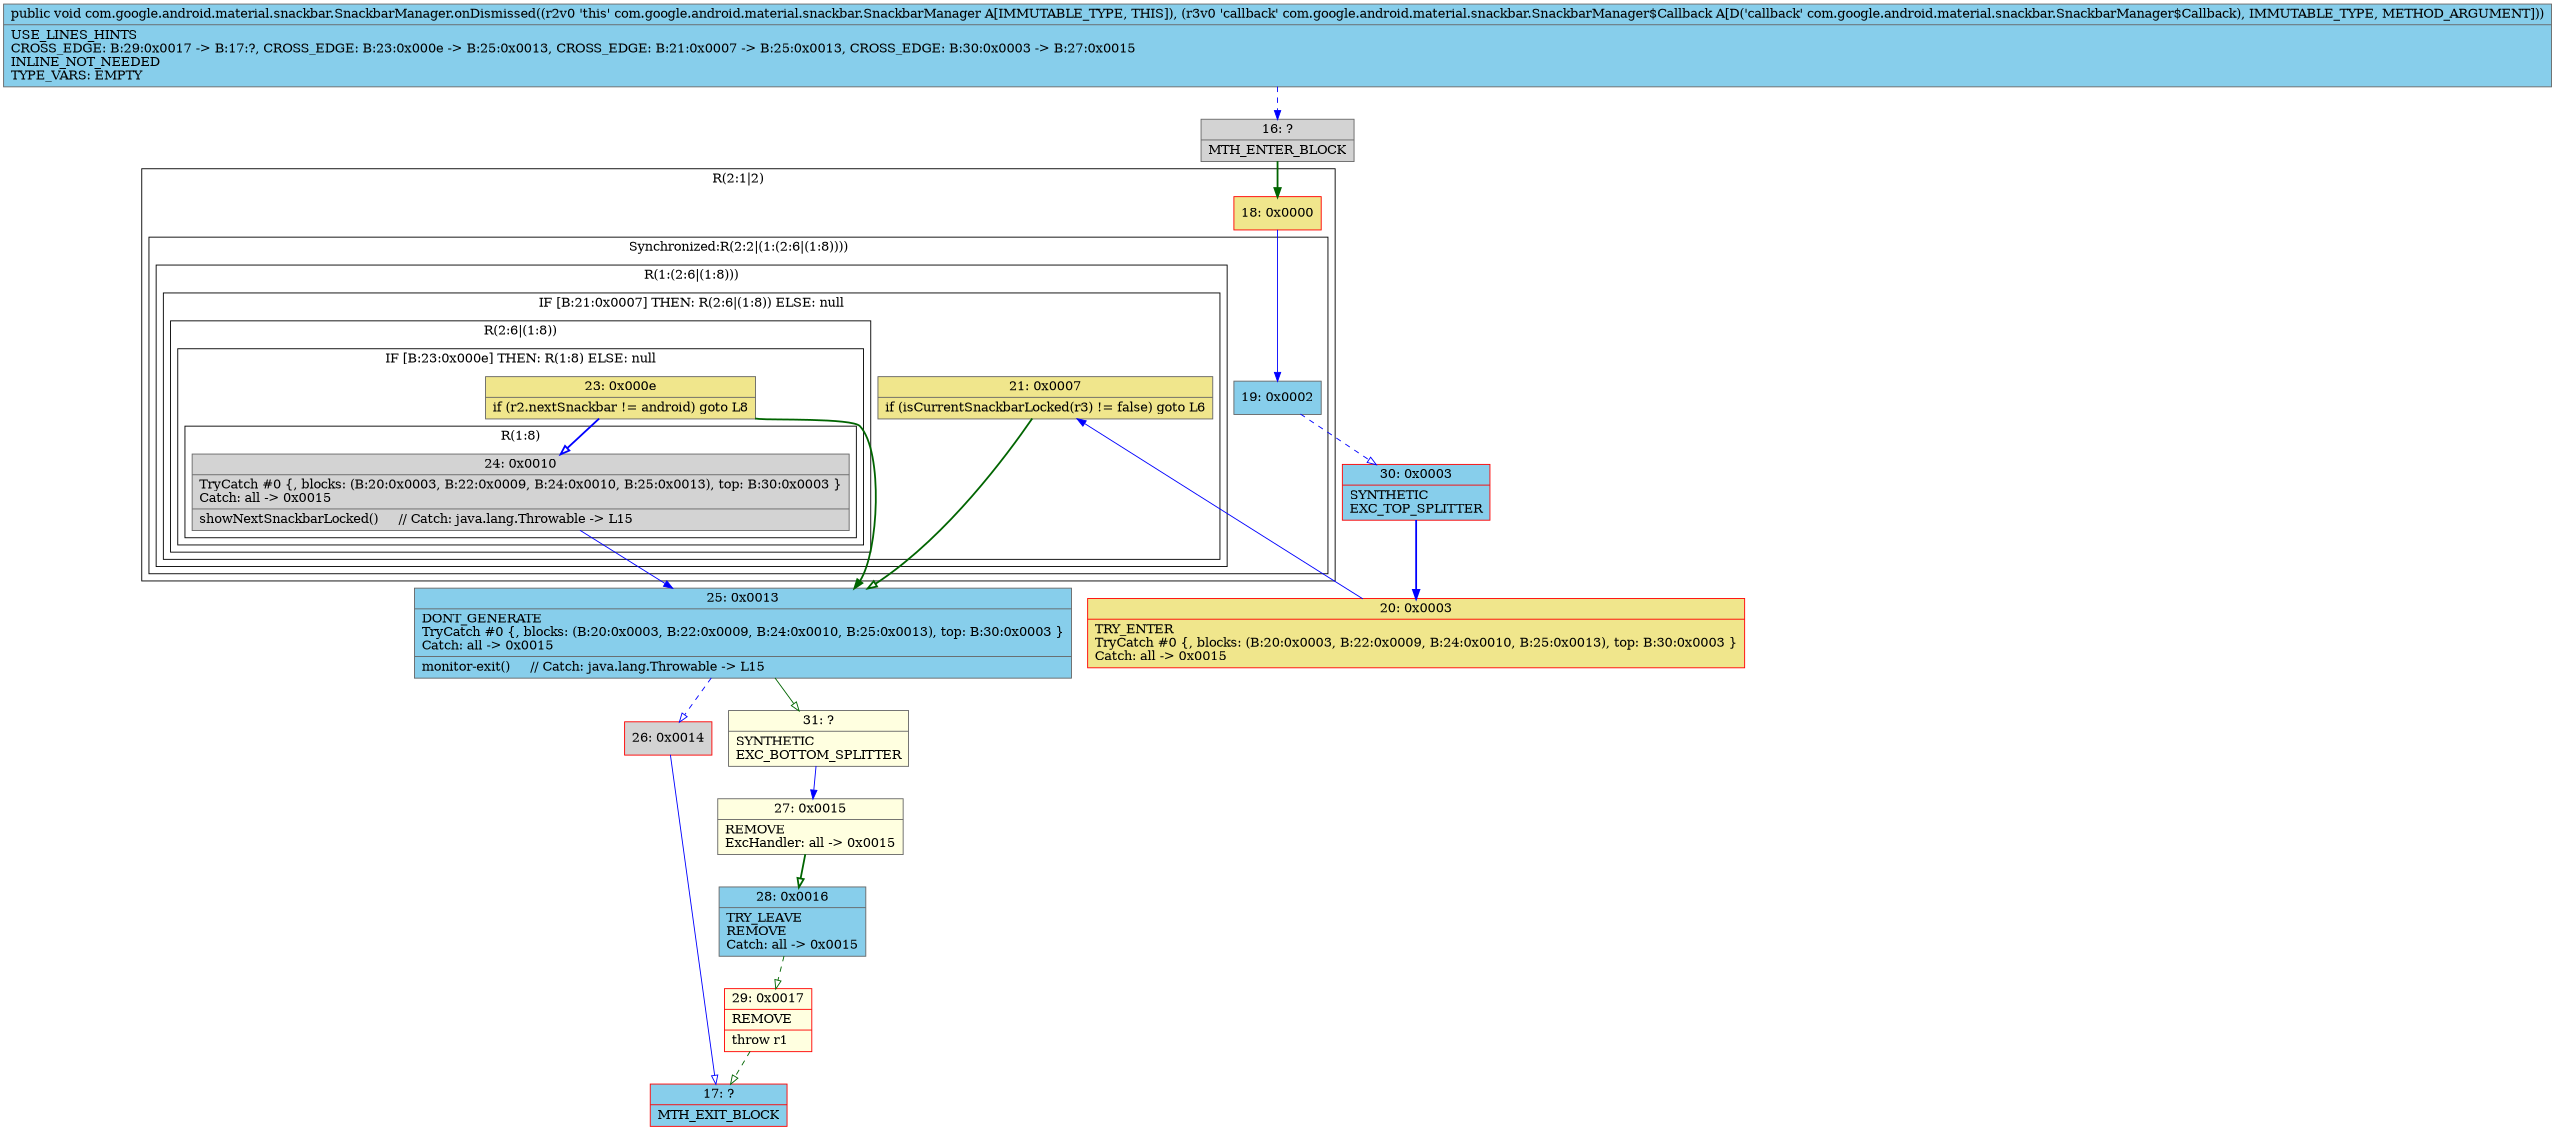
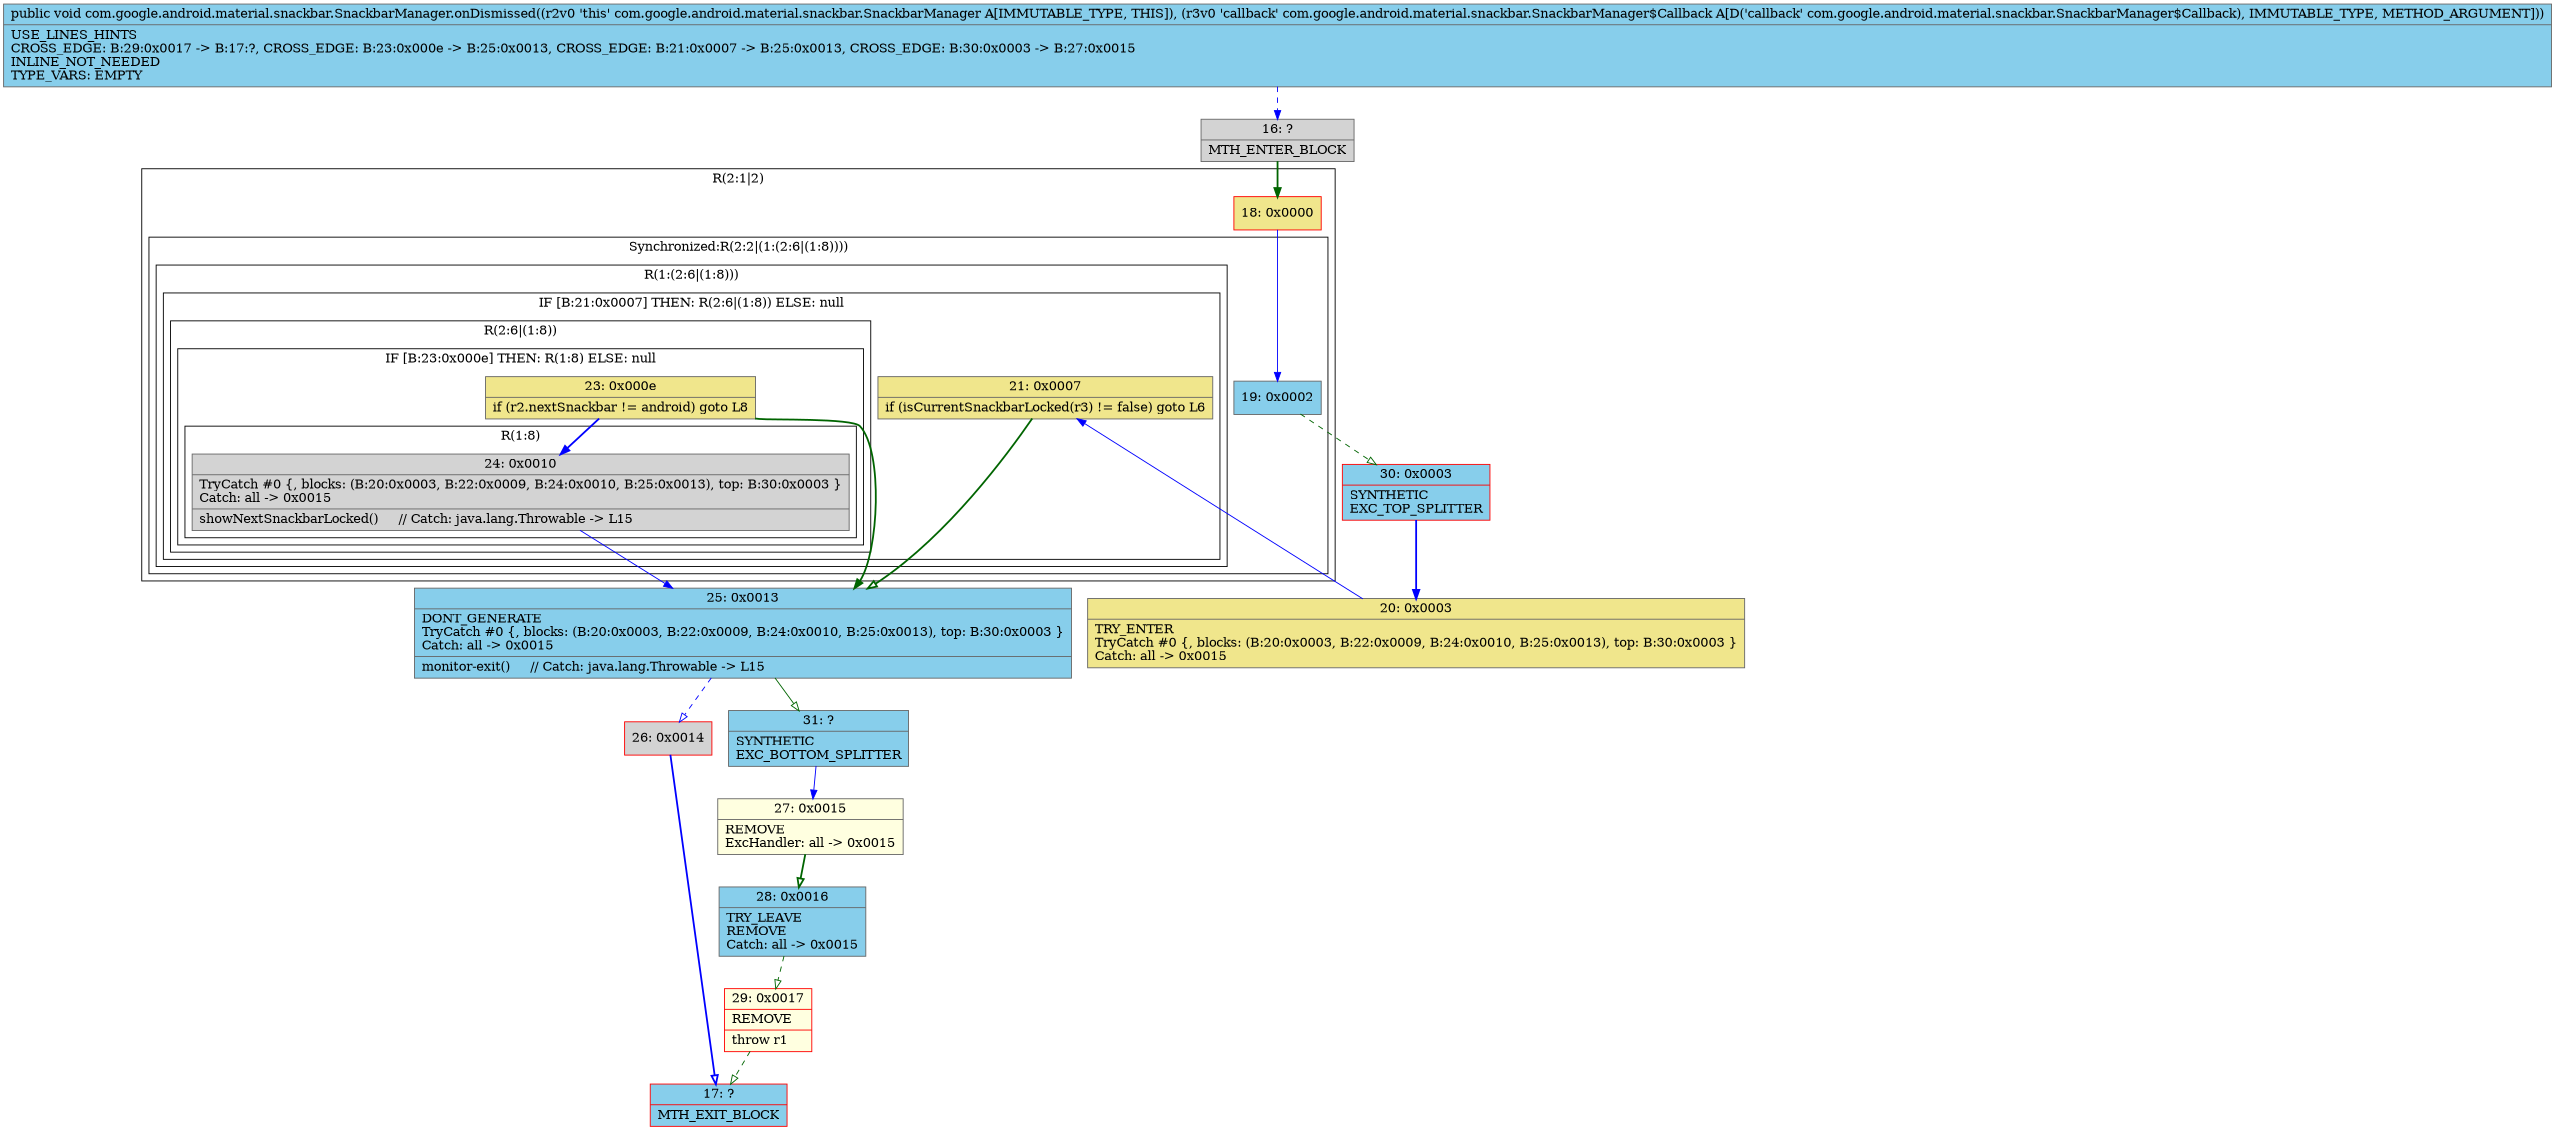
  digraph {
    node [color=gray40 fillcolor=skyblue shape=record style=filled]
    edge [arrowhead=normal color=blue style=solid]
    n1 [fillcolor=lightgrey label="{24\:\ 0x0010|TryCatch #0 \{, blocks: (B:20:0x0003, B:22:0x0009, B:24:0x0010, B:25:0x0013), top: B:30:0x0003 \}\lCatch: all \-\> 0x0015\l|showNextSnackbarLocked()     \/\/ Catch: java.lang.Throwable \-\> L15\l}"]
    n2 [fillcolor=khaki label="{23\:\ 0x000e|if (r2.nextSnackbar != android) goto L8\l}"]
    n3 [fillcolor=khaki label="{21\:\ 0x0007|if (isCurrentSnackbarLocked(r3) != false) goto L6\l}"]
    n4 [label="{19\:\ 0x0002}"]
    n5 [color=red fillcolor=khaki label="{18\:\ 0x0000}"]
    n6 [label="{25\:\ 0x0013|DONT_GENERATE\lTryCatch #0 \{, blocks: (B:20:0x0003, B:22:0x0009, B:24:0x0010, B:25:0x0013), top: B:30:0x0003 \}\lCatch: all \-\> 0x0015\l|monitor\-exit()     \/\/ Catch: java.lang.Throwable \-\> L15\l}"]
    n7 [color=red label="{30\:\ 0x0003|SYNTHETIC\lEXC_TOP_SPLITTER\l}"]
-   n8 [color=red fillcolor=khaki label="{20\:\ 0x0003|TRY_ENTER\lTryCatch #0 \{, blocks: (B:20:0x0003, B:22:0x0009, B:24:0x0010, B:25:0x0013), top: B:30:0x0003 \}\lCatch: all \-\> 0x0015\l}"]
+   n8 [fillcolor=khaki label="{20\:\ 0x0003|TRY_ENTER\lTryCatch #0 \{, blocks: (B:20:0x0003, B:22:0x0009, B:24:0x0010, B:25:0x0013), top: B:30:0x0003 \}\lCatch: all \-\> 0x0015\l}"]
    n9 [color=red fillcolor=lightgrey label="{26\:\ 0x0014}"]
-   n10 [fillcolor=lightyellow label="{31\:\ ?|SYNTHETIC\lEXC_BOTTOM_SPLITTER\l}"]
+   n10 [label="{31\:\ ?|SYNTHETIC\lEXC_BOTTOM_SPLITTER\l}"]
    n11 [fillcolor=lightgrey label="{16\:\ ?|MTH_ENTER_BLOCK\l}"]
    n12 [fillcolor=lightyellow label="{27\:\ 0x0015|REMOVE\lExcHandler: all \-\> 0x0015\l}"]
    n13 [label="{28\:\ 0x0016|TRY_LEAVE\lREMOVE\lCatch: all \-\> 0x0015\l}"]
    n14 [color=red label="{17\:\ ?|MTH_EXIT_BLOCK\l}"]
    n15 [color=red fillcolor=lightyellow label="{29\:\ 0x0017|REMOVE\l|throw r1\l}"]
    n16 [label="{public void com.google.android.material.snackbar.SnackbarManager.onDismissed((r2v0 'this' com.google.android.material.snackbar.SnackbarManager A[IMMUTABLE_TYPE, THIS]), (r3v0 'callback' com.google.android.material.snackbar.SnackbarManager$Callback A[D('callback' com.google.android.material.snackbar.SnackbarManager$Callback), IMMUTABLE_TYPE, METHOD_ARGUMENT]))  | USE_LINES_HINTS\lCROSS_EDGE: B:29:0x0017 \-\> B:17:?, CROSS_EDGE: B:23:0x000e \-\> B:25:0x0013, CROSS_EDGE: B:21:0x0007 \-\> B:25:0x0013, CROSS_EDGE: B:30:0x0003 \-\> B:27:0x0015\lINLINE_NOT_NEEDED\lTYPE_VARS: EMPTY\l}"]
    subgraph cluster_1 {
      label="R(2:1|2)"
      n5
      subgraph cluster_2 {
        label="Synchronized:R(2:2|(1:(2:6|(1:8))))"
        n4
        subgraph cluster_3 {
          label="R(1:(2:6|(1:8)))"
          subgraph cluster_4 {
            label="IF [B:21:0x0007] THEN: R(2:6|(1:8)) ELSE: null"
            n3
            subgraph cluster_5 {
              label="R(2:6|(1:8))"
              subgraph cluster_6 {
                label="IF [B:23:0x000e] THEN: R(1:8) ELSE: null"
                n2
                subgraph cluster_7 {
                  label="R(1:8)"
                  n1
                }
              }
            }
          }
        }
      }
    }
    n1 -> n6
-   n2 -> n1 [arrowhead=onormal style=bold]
+   n2 -> n1 [style=bold]
    n2 -> n6 [color=darkgreen style=bold]
    n3 -> n6 [arrowhead=onormal color=darkgreen style=bold]
-   n4 -> n7 [arrowhead=onormal style=dashed]
+   n4 -> n7 [arrowhead=onormal color=darkgreen style=dashed]
    n5 -> n4
    n6 -> n9 [arrowhead=onormal style=dashed]
    n6 -> n10 [arrowhead=onormal color=darkgreen]
    n7 -> n8 [style=bold]
    n8 -> n3
-   n9 -> n14 [arrowhead=onormal]
+   n9 -> n14 [arrowhead=onormal style=bold]
    n10 -> n12
    n11 -> n5 [color=darkgreen style=bold]
    n12 -> n13 [arrowhead=onormal color=darkgreen style=bold]
    n13 -> n15 [arrowhead=onormal color=darkgreen style=dashed]
    n15 -> n14 [arrowhead=onormal color=darkgreen style=dashed]
    n16 -> n11 [style=dashed]
  }
